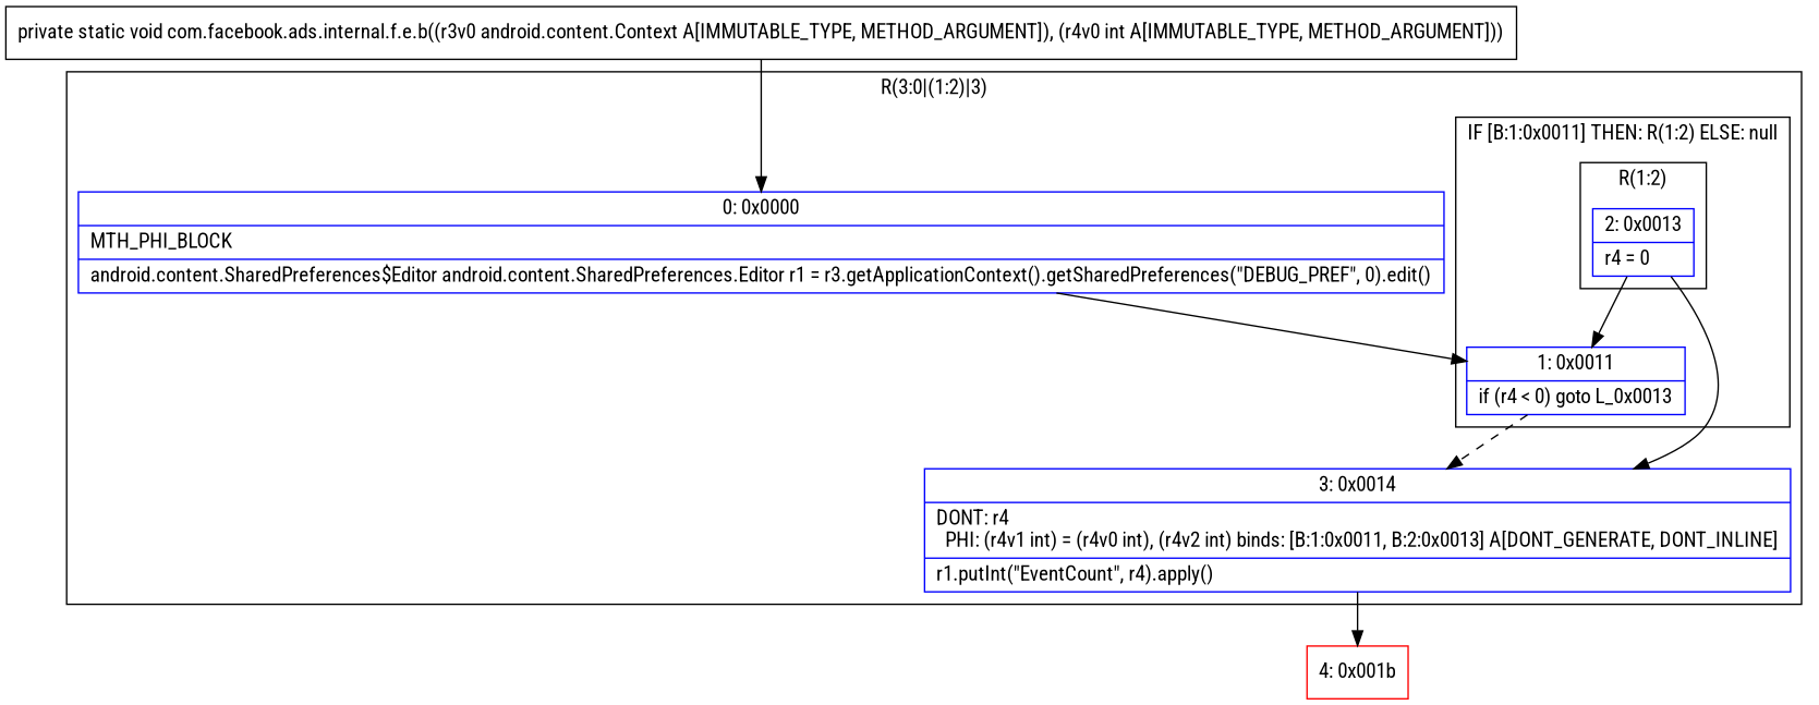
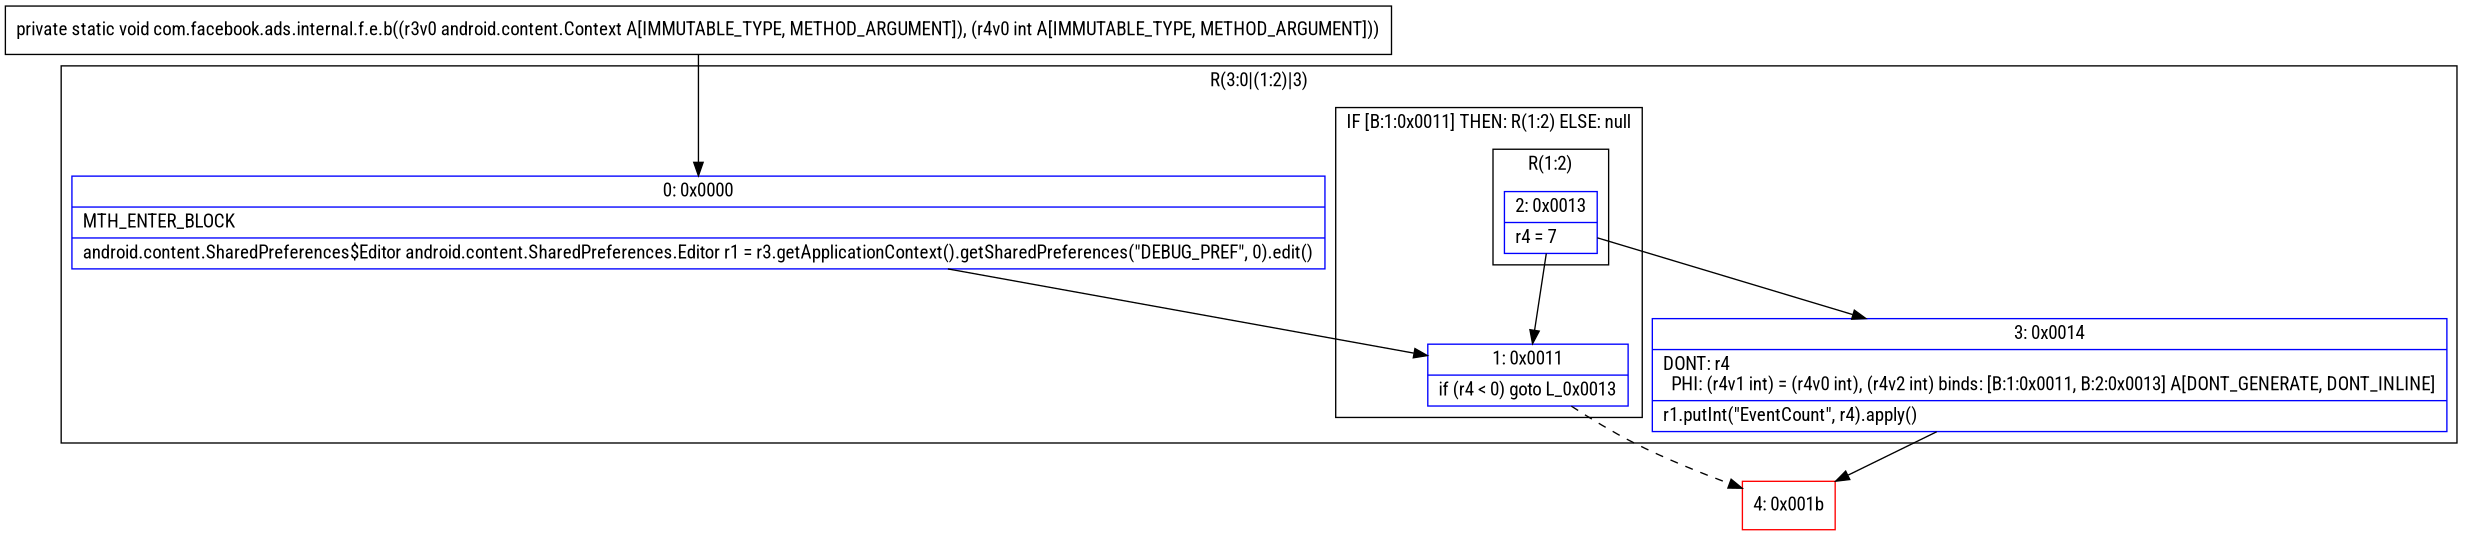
  digraph {
    fontname="Roboto Condensed"
    node [color=blue fontname="Roboto Condensed" shape=record]
    edge [fontname="Roboto Condensed"]
-   n1 [label="{2\:\ 0x0013|r4 = 0\l}"]
+   n1 [label="{2\:\ 0x0013|r4 = 7\l}"]
    n2 [label="{1\:\ 0x0011|if (r4 \< 0) goto L_0x0013\l}"]
-   n3 [label="{0\:\ 0x0000|MTH_PHI_BLOCK\l|android.content.SharedPreferences$Editor android.content.SharedPreferences.Editor r1 = r3.getApplicationContext().getSharedPreferences(\"DEBUG_PREF\", 0).edit()\l}"]
+   n3 [label="{0\:\ 0x0000|MTH_ENTER_BLOCK\l|android.content.SharedPreferences$Editor android.content.SharedPreferences.Editor r1 = r3.getApplicationContext().getSharedPreferences(\"DEBUG_PREF\", 0).edit()\l}"]
    n4 [label="{3\:\ 0x0014|DONT: r4 \l  PHI: (r4v1 int) = (r4v0 int), (r4v2 int) binds: [B:1:0x0011, B:2:0x0013] A[DONT_GENERATE, DONT_INLINE]\l|r1.putInt(\"EventCount\", r4).apply()\l}"]
    n5 [color=red label="{4\:\ 0x001b}"]
    n6 [label="{private static void com.facebook.ads.internal.f.e.b((r3v0 android.content.Context A[IMMUTABLE_TYPE, METHOD_ARGUMENT]), (r4v0 int A[IMMUTABLE_TYPE, METHOD_ARGUMENT])) }" color=""]
    subgraph cluster_1 {
      label="R(3:0|(1:2)|3)"
      n3
      n4
      subgraph cluster_2 {
        label="IF [B:1:0x0011] THEN: R(1:2) ELSE: null"
        n2
        subgraph cluster_3 {
          label="R(1:2)"
          n1
        }
      }
    }
    n1 -> n2
    n1 -> n4
-   n2 -> n4 [style=dashed]
+   n2 -> n5 [style=dashed]
    n3 -> n2
    n4 -> n5
    n6 -> n3
  }
